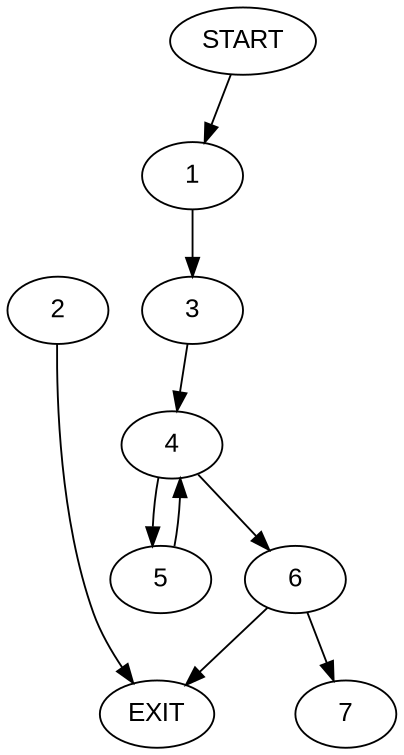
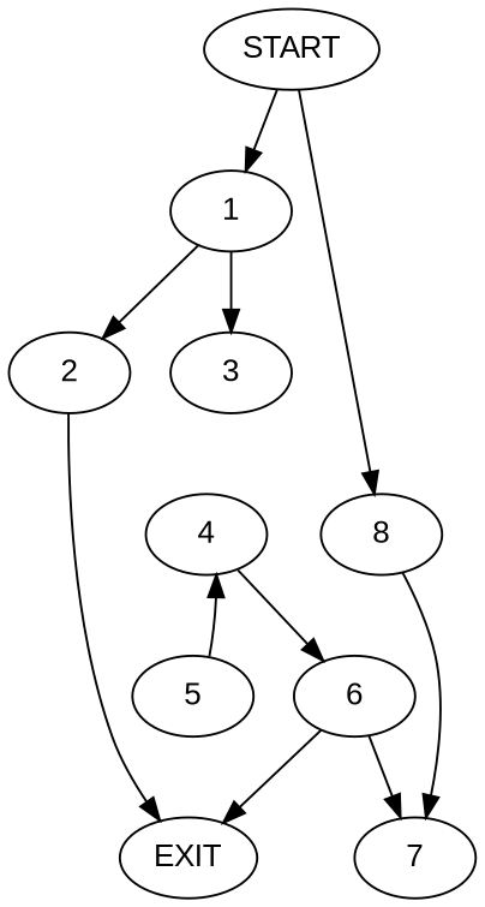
  digraph {
    fontname="Liberation Sans"
    node [fontname="Liberation Sans"]
    edge [fontname="Liberation Sans"]
    n1 [label=START]
    1
+   8
    2
    3
    7
    n7 [label=EXIT]
    4
    5
    6
    n1 -> 1
+   n1 -> 8
+   1 -> 2
    1 -> 3
+   8 -> 7
    2 -> n7
-   3 -> 4
-   4 -> 5
    4 -> 6
    5 -> 4
    6 -> 7
    6 -> n7
  }
